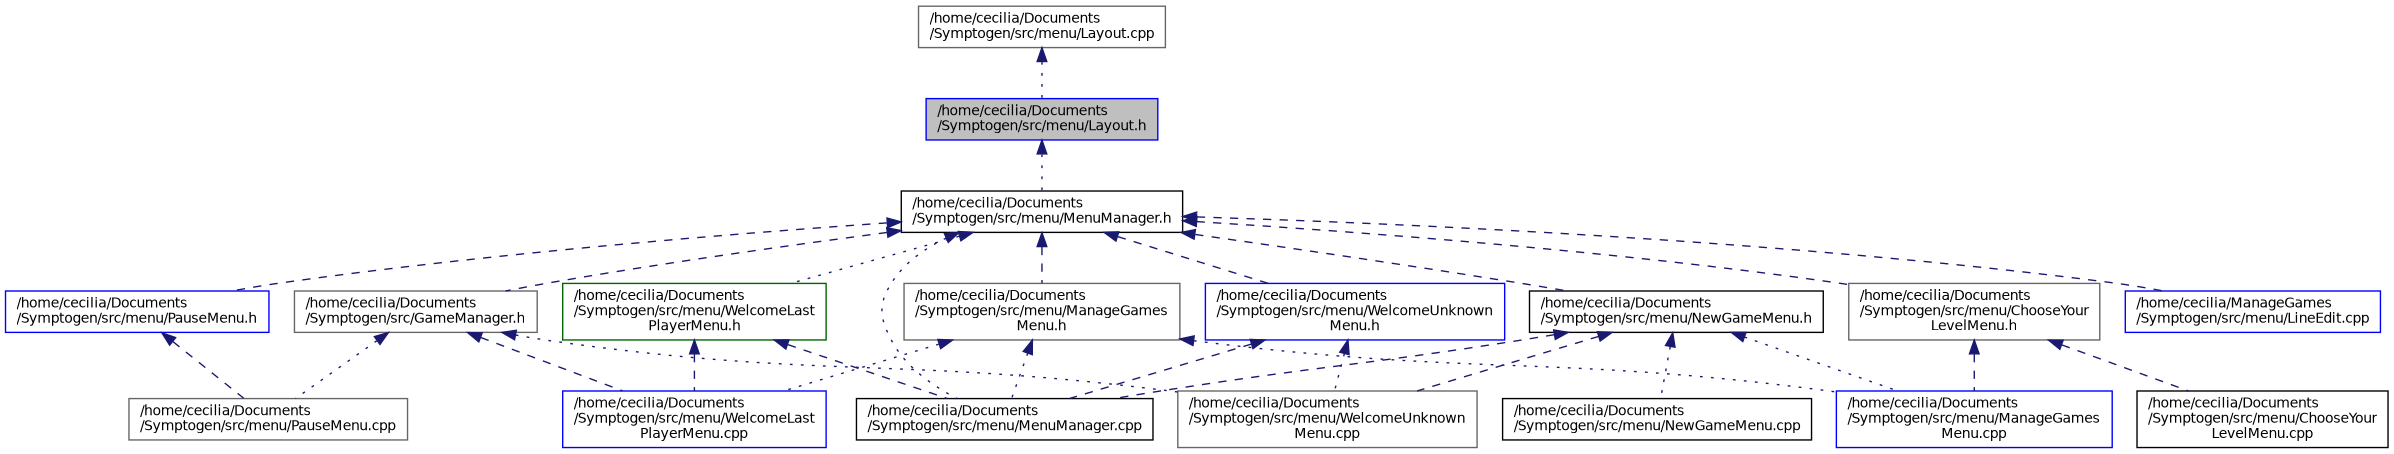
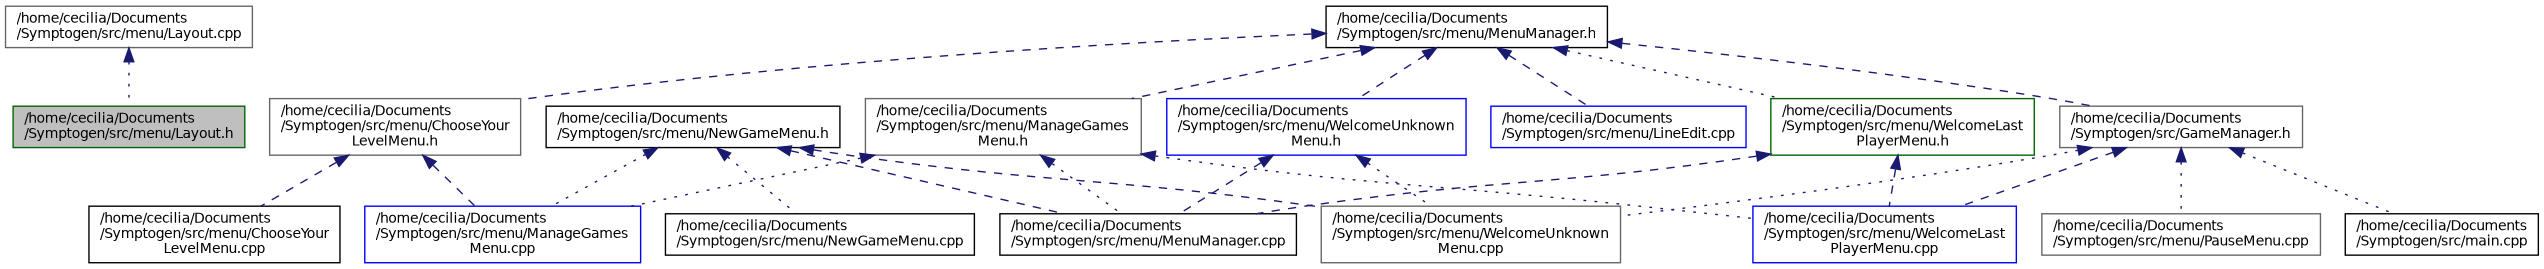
  digraph {
    node [color=black fillcolor=white fontname=Helvetica fontsize=10 shape=record style=filled]
    edge [color=midnightblue dir=back fontname=Helvetica fontsize=10 labelfontname=Helvetica labelfontsize=10 style=dashed]
-   n1 [color=blue fillcolor=grey75 fontcolor=black height=0.2 label="/home/cecilia/Documents\l/Symptogen/src/menu/Layout.h" width=0.4]
+   n1 [color=darkgreen fillcolor=grey75 fontcolor=black height=0.2 label="/home/cecilia/Documents\l/Symptogen/src/menu/Layout.h" width=0.4]
    n2 [height=0.2 label="/home/cecilia/Documents\l/Symptogen/src/menu/MenuManager.h" width=0.4]
    n3 [color=gray40 height=0.2 label="/home/cecilia/Documents\l/Symptogen/src/GameManager.h" width=0.4]
-   n4 [color=blue height=0.2 label="/home/cecilia/Documents\l/Symptogen/src/menu/PauseMenu.h" width=0.4]
    n5 [color=gray40 height=0.2 label="/home/cecilia/Documents\l/Symptogen/src/menu/ChooseYour\lLevelMenu.h" width=0.4]
-   n6 [color=blue height=0.2 label="/home/cecilia/ManageGames\l/Symptogen/src/menu/LineEdit.cpp" width=0.4]
+   n6 [color=blue height=0.2 label="/home/cecilia/Documents\l/Symptogen/src/menu/LineEdit.cpp" width=0.4]
    n7 [color=gray40 height=0.2 label="/home/cecilia/Documents\l/Symptogen/src/menu/ManageGames\lMenu.h" width=0.4]
    n8 [height=0.2 label="/home/cecilia/Documents\l/Symptogen/src/menu/MenuManager.cpp" width=0.4]
    n9 [height=0.2 label="/home/cecilia/Documents\l/Symptogen/src/menu/NewGameMenu.h" width=0.4]
    n10 [color=blue height=0.2 label="/home/cecilia/Documents\l/Symptogen/src/menu/WelcomeUnknown\lMenu.h" width=0.4]
    n11 [color=darkgreen height=0.2 label="/home/cecilia/Documents\l/Symptogen/src/menu/WelcomeLast\lPlayerMenu.h" width=0.4]
    n12 [color=gray40 height=0.2 label="/home/cecilia/Documents\l/Symptogen/src/menu/Layout.cpp" width=0.4]
+   n13 [height=0.2 label="/home/cecilia/Documents\l/Symptogen/src/main.cpp" width=0.4]
    n14 [color=gray40 height=0.2 label="/home/cecilia/Documents\l/Symptogen/src/menu/PauseMenu.cpp" width=0.4]
    n15 [color=blue height=0.2 label="/home/cecilia/Documents\l/Symptogen/src/menu/WelcomeLast\lPlayerMenu.cpp" width=0.4]
    n16 [color=gray40 height=0.2 label="/home/cecilia/Documents\l/Symptogen/src/menu/WelcomeUnknown\lMenu.cpp" width=0.4]
    n17 [height=0.2 label="/home/cecilia/Documents\l/Symptogen/src/menu/ChooseYour\lLevelMenu.cpp" width=0.4]
    n18 [color=blue height=0.2 label="/home/cecilia/Documents\l/Symptogen/src/menu/ManageGames\lMenu.cpp" width=0.4]
    n19 [height=0.2 label="/home/cecilia/Documents\l/Symptogen/src/menu/NewGameMenu.cpp" width=0.4]
-   n1 -> n2 [style=dotted]
    n2 -> n3
-   n2 -> n4
    n2 -> n5
    n2 -> n6
    n2 -> n7
-   n2 -> n8 [style=dotted]
-   n2 -> n9
    n2 -> n10
    n2 -> n11 [style=dotted]
+   n3 -> n13 [style=dotted]
    n3 -> n14 [style=dotted]
    n3 -> n15
    n3 -> n16 [style=dotted]
-   n4 -> n14
    n5 -> n17
    n5 -> n18
    n7 -> n8 [style=dotted]
    n7 -> n15 [style=dotted]
    n7 -> n18 [style=dotted]
    n9 -> n8
    n9 -> n16
    n9 -> n18 [style=dotted]
    n9 -> n19 [style=dotted]
    n10 -> n8
    n10 -> n16 [style=dotted]
    n11 -> n8
    n11 -> n15
    n12 -> n1 [style=dotted]
  }
